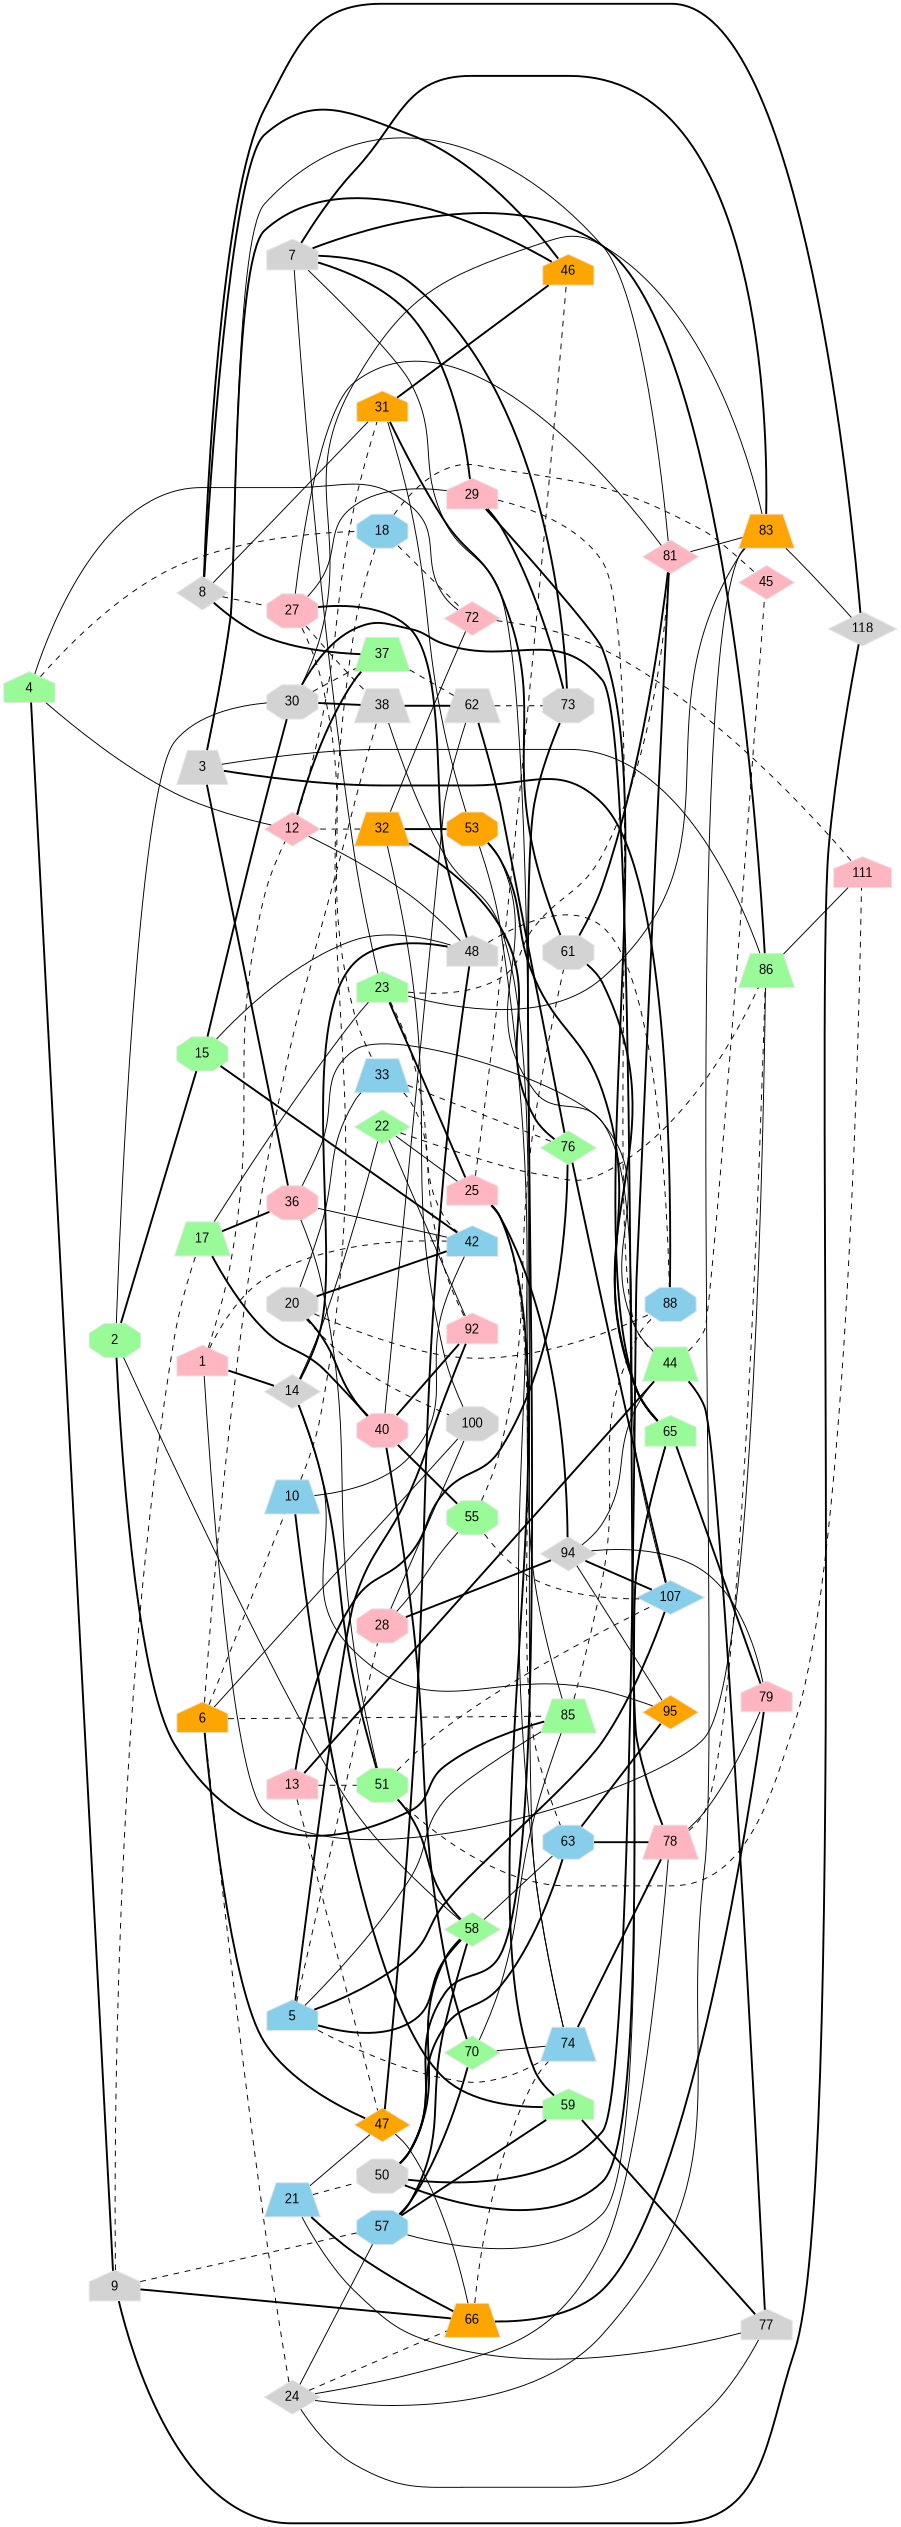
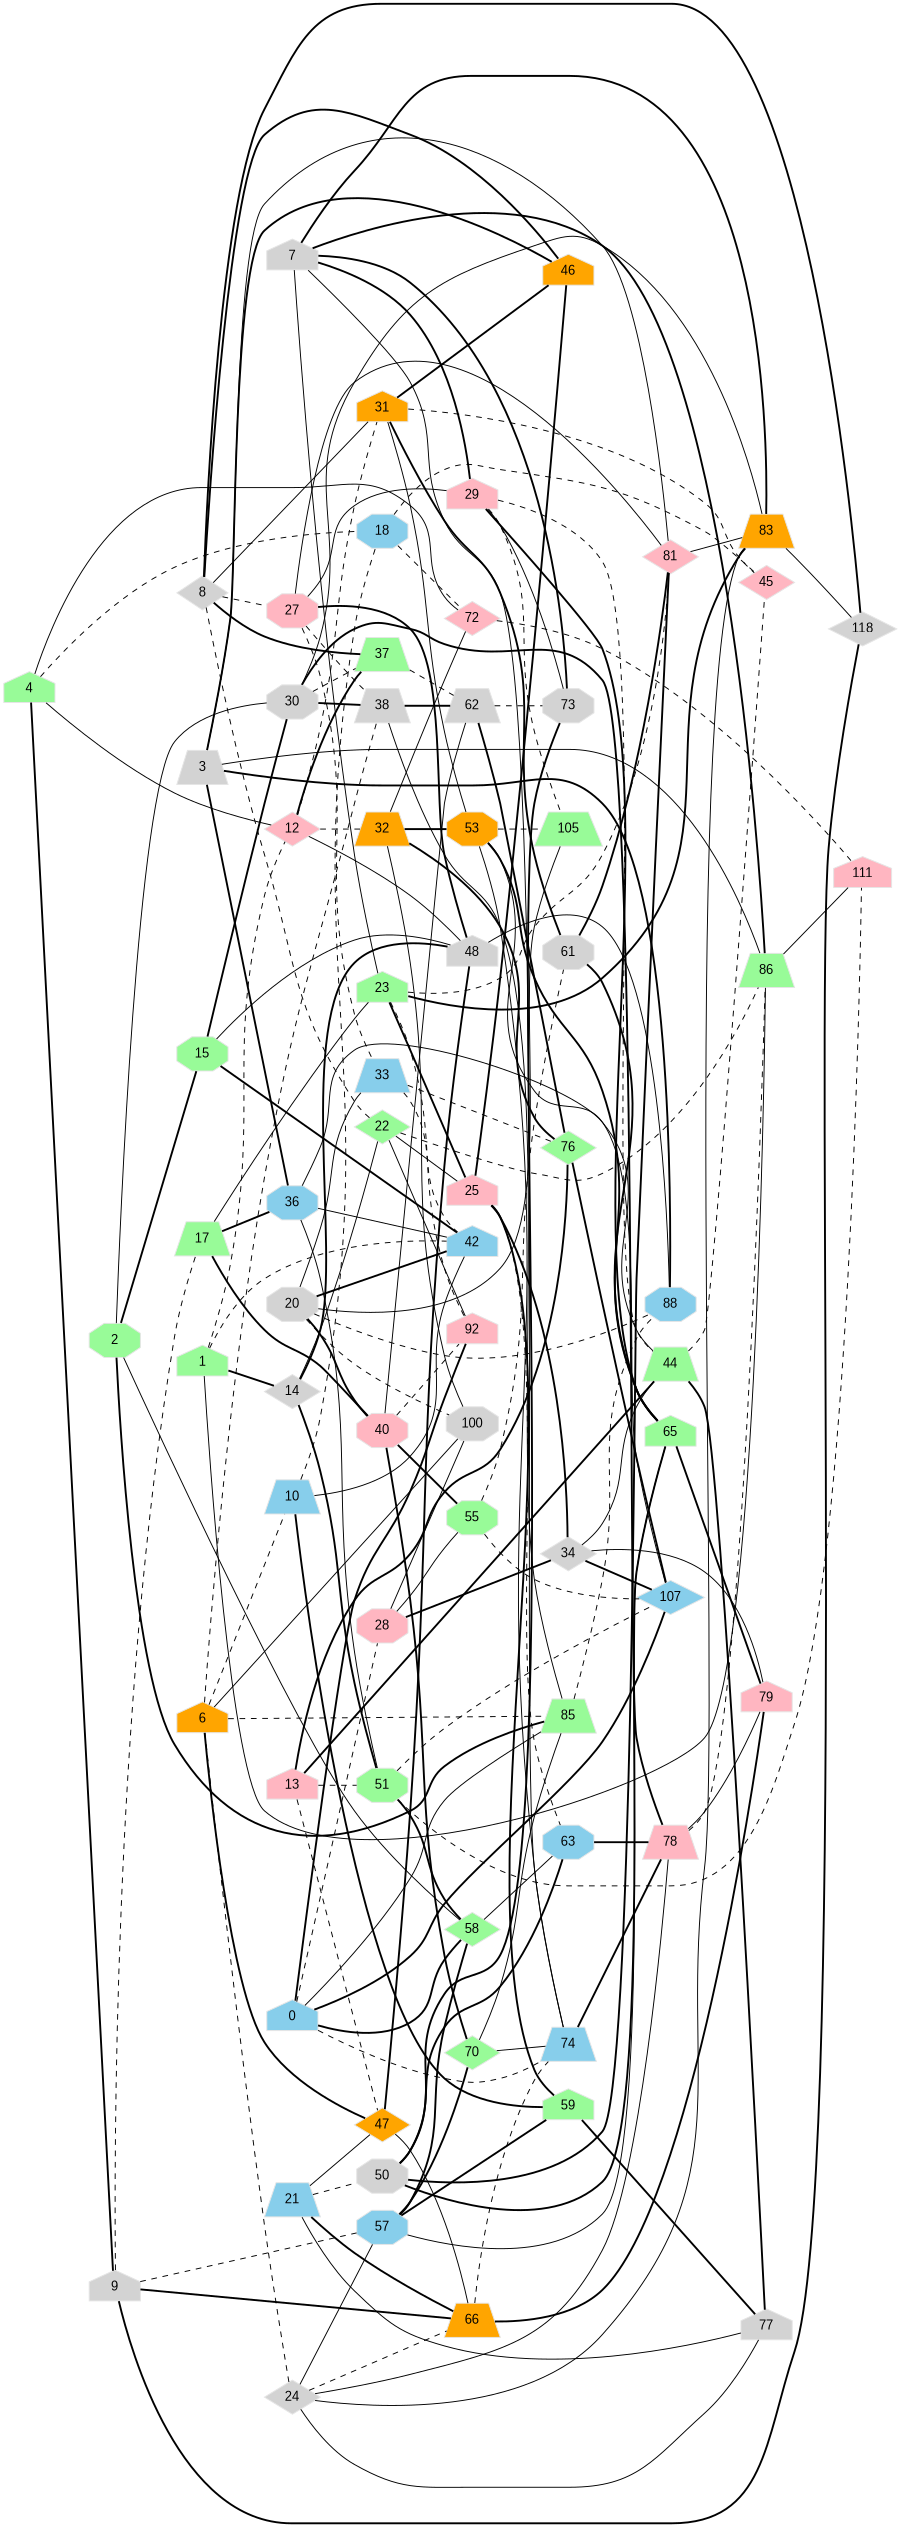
  graph {
    fontname="Liberation Sans"
    rankdir=LR
    node [color=gray90 fillcolor=palegreen fontname="Liberation Sans" shape=house style=filled]
    edge [fontname="Liberation Sans" style=bold]
    12 [fillcolor=lightpink shape=diamond super="+19"]
    31 [fillcolor=orange super="+67"]
    37 [shape=trapezium]
    32 [fillcolor=orange shape=trapezium super="+80"]
    48 [fillcolor=lightgrey super="+98"]
-   1 [fillcolor=lightpink]
+   1
    14 [fillcolor=lightgrey shape=diamond super="+112"]
    42 [fillcolor=skyblue super="+113"]
    86 [shape=trapezium super="+109"]
    22 [shape=diamond super="+49"]
    51 [shape=octagon super="+56"]
-   95 [fillcolor=orange shape=diamond]
    111 [fillcolor=lightpink]
    2 [shape=octagon]
    15 [shape=octagon]
    30 [fillcolor=lightgrey shape=octagon super="+114"]
    58 [shape=diamond super="+94"]
    85 [shape=trapezium super="+91"]
    38 [fillcolor=lightgrey shape=trapezium super="+108"]
    83 [fillcolor=orange shape=trapezium super="+117"]
    78 [fillcolor=lightpink shape=trapezium super="+101"]
    63 [fillcolor=skyblue shape=octagon super="+97"]
    88 [fillcolor=skyblue shape=octagon]
    3 [fillcolor=lightgrey shape=trapezium super="+26"]
-   36 [fillcolor=lightpink shape=octagon super="+43"]
+   36 [fillcolor=skyblue shape=octagon super="+43"]
    46 [fillcolor=orange]
    81 [fillcolor=lightpink shape=diamond super="+90"]
    44 [shape=trapezium super="+116"]
    9 [fillcolor=lightgrey super="+54"]
    118 [fillcolor=lightgrey shape=diamond]
    17 [shape=trapezium]
    57 [fillcolor=skyblue shape=octagon super="+96"]
    66 [fillcolor=orange shape=trapezium super="+68"]
    4
    18 [fillcolor=skyblue shape=octagon]
    72 [fillcolor=lightpink shape=diamond super="+102"]
    45 [fillcolor=lightpink shape=diamond]
-   5 [fillcolor=skyblue super="+11"]
+   5 [fillcolor=skyblue super="+11" label=0]
    28 [fillcolor=lightpink shape=octagon]
    74 [fillcolor=skyblue shape=trapezium super="+87"]
    92 [fillcolor=lightpink]
    107 [fillcolor=skyblue shape=diamond super="+115"]
    100 [fillcolor=lightgrey shape=octagon]
-   34 [fillcolor=lightgrey shape=diamond super="+103" label=94]
+   34 [fillcolor=lightgrey shape=diamond super="+103"]
    55 [shape=octagon]
    6 [fillcolor=orange super="+41"]
    10 [fillcolor=skyblue shape=trapezium]
    24 [fillcolor=lightgrey shape=diamond super="+82"]
    47 [fillcolor=orange shape=diamond super="+64"]
    59
    77 [fillcolor=lightgrey super="+110"]
    62 [fillcolor=lightgrey shape=trapezium super="+104"]
    7 [fillcolor=lightgrey super="+16"]
    23 [super="+52"]
    29 [fillcolor=lightpink super="+89"]
    73 [fillcolor=lightgrey shape=octagon]
    25 [fillcolor=lightpink super="+99"]
+   105 [shape=trapezium]
    65 [super="+69"]
    8 [fillcolor=lightgrey shape=diamond super="+60"]
    27 [fillcolor=lightpink shape=octagon super="+35"]
    33 [fillcolor=skyblue shape=trapezium]
    53 [fillcolor=orange shape=octagon super="+93"]
    61 [fillcolor=lightgrey shape=octagon]
    40 [fillcolor=lightpink shape=octagon super="+106"]
    70 [shape=diamond]
    79 [fillcolor=lightpink]
    76 [shape=diamond super="+84"]
    13 [fillcolor=lightpink]
    20 [fillcolor=lightgrey shape=octagon super="+39"]
    21 [fillcolor=skyblue shape=trapezium]
    50 [fillcolor=lightgrey shape=octagon super="+75"]
    12 -- 31 [style=dashed]
    12 -- 37
    12 -- 32 [style=dashed]
    12 -- 48 [style=solid]
    31 -- 46
+   31 -- 45 [style=dashed]
    31 -- 53 [style=solid]
    31 -- 61
    37 -- 62 [style=dashed]
    32 -- 72 [style=solid weight=2]
    32 -- 100 [style=solid]
    32 -- 53
    32 -- 76
-   48 -- 88 [style=dashed]
+   48 -- 88 [style=solid]
    1 -- 12 [style=dashed]
    1 -- 14
    1 -- 42 [style=dashed]
    1 -- 86 [style=solid]
    14 -- 48
    14 -- 22 [style=solid weight=2]
    14 -- 51
-   14 -- 95 [style=solid]
    86 -- 111 [style=solid]
    22 -- 86 [style=dashed]
    22 -- 92 [style=solid]
    22 -- 25 [style=solid]
    51 -- 111 [style=dashed]
    51 -- 58
    51 -- 107 [style=dashed]
    2 -- 15
    2 -- 30 [style=solid]
    2 -- 58 [style=solid]
    2 -- 85
    15 -- 48 [style=solid]
    15 -- 42
    15 -- 30
    30 -- 37 [style=dashed]
    30 -- 38
    30 -- 83 [style=solid]
    30 -- 78
    58 -- 63 [style=solid]
    85 -- 88 [style=dashed]
    38 -- 85 [style=solid]
    38 -- 62 [weight=2]
    83 -- 118 [style=solid]
    78 -- 86 [style=dashed]
    78 -- 79 [style=solid]
-   63 -- 95 [weight=2]
    63 -- 78
    3 -- 86 [style=solid]
    3 -- 88
    3 -- 36 [weight=2]
    3 -- 46
    3 -- 81 [style=solid]
    36 -- 42 [style=solid]
    36 -- 51 [style=solid]
    36 -- 44 [style=solid]
    81 -- 83 [style=solid]
    44 -- 45 [style=dashed]
    44 -- 77
    9 -- 118 [weight=2]
    9 -- 17 [style=dashed]
    9 -- 57 [style=dashed]
    9 -- 66
    17 -- 36
    17 -- 23 [style=solid]
    17 -- 40
    57 -- 58
    57 -- 59
    57 -- 65 [style=solid]
    57 -- 70
    66 -- 74 [style=dashed]
    66 -- 79
    4 -- 12 [style=solid]
    4 -- 9
    4 -- 18 [style=dashed]
    4 -- 72 [style=solid]
    18 -- 72 [style=dashed]
    18 -- 45 [style=dashed]
    72 -- 111 [style=dashed weight=2]
    5 -- 58
    5 -- 85 [style=solid]
    5 -- 28 [style=dashed]
    5 -- 74 [style=dashed]
    5 -- 92
    5 -- 107
    28 -- 100 [style=solid]
    28 -- 34
    28 -- 55 [style=solid]
    74 -- 78
-   34 -- 95 [style=solid]
    34 -- 44 [style=solid]
    34 -- 107
    34 -- 79 [style=solid]
    55 -- 107 [style=dashed]
    55 -- 61 [style=dashed]
    6 -- 85 [style=dashed]
    6 -- 38 [style=dashed]
    6 -- 100 [style=solid]
    6 -- 10 [style=dashed]
    6 -- 24 [style=dashed]
    6 -- 47
    10 -- 42 [style=solid]
    10 -- 18 [style=dashed]
    10 -- 59
    24 -- 83 [style=solid]
    24 -- 78 [style=solid]
    24 -- 57 [style=solid]
    24 -- 66 [style=dashed]
    24 -- 77 [style=solid]
    47 -- 48
    47 -- 66 [style=solid]
    59 -- 77
    62 -- 73 [style=dashed]
    62 -- 76
    7 -- 86
    7 -- 83
    7 -- 74 [style=solid]
    7 -- 23 [style=solid]
    7 -- 29
    7 -- 73
-   23 -- 83 [style=solid]
+   23 -- 83
    23 -- 81 [style=dashed]
    23 -- 92 [style=dashed]
    23 -- 25
    29 -- 44 [style=dashed]
-   29 -- 73
+   29 -- 73 [style=solid]
+   29 -- 105 [style=dashed]
    29 -- 65
    25 -- 63 [style=dashed]
-   25 -- 46 [style=dashed]
+   25 -- 46
    25 -- 34
    25 -- 59
    65 -- 79
    8 -- 31 [style=solid]
    8 -- 37
+   8 -- 22 [style=dashed]
    8 -- 46
    8 -- 118
    8 -- 27 [style=dashed]
    27 -- 48
    27 -- 38 [style=dashed]
    27 -- 81 [style=solid]
    27 -- 29 [style=solid]
    27 -- 33 [style=dashed]
    33 -- 42 [style=dashed]
    33 -- 76 [style=dashed]
    53 -- 74 [style=solid]
    53 -- 107 [style=solid]
+   53 -- 105 [style=dashed]
    53 -- 65
    61 -- 81
    61 -- 65
-   40 -- 92
+   40 -- 92 [style=dashed]
    40 -- 55
    40 -- 62 [style=solid]
    40 -- 70
    70 -- 85 [style=solid]
    70 -- 74 [style=solid]
    76 -- 107
    13 -- 51 [style=dashed]
    13 -- 44
    13 -- 47 [style=dashed]
    13 -- 76
    20 -- 42
    20 -- 88 [style=dashed]
    20 -- 100 [style=dashed]
+   20 -- 105 [style=solid]
    20 -- 33 [style=solid]
    20 -- 40
    21 -- 66
    21 -- 47 [style=solid]
    21 -- 77 [style=solid]
    21 -- 50 [style=dashed]
-   50 -- 58
    50 -- 63
    50 -- 81
    50 -- 73
    50 -- 65
  }
